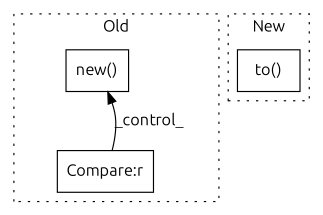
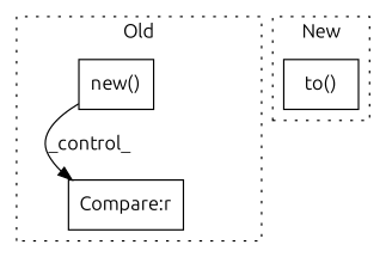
  digraph {
    fontname=Ubuntu
    node [a=75 shape=box fontname=Ubuntu]
    n1 [l=7 label="new()" s=597]
    n2 [a=40 l=23 label="Compare:r" s=542]
    n3 [l="18,1" label="to()" s="873,892"]
    subgraph cluster_1 {
      label=Old
      style=dotted
      n1
      n2
    }
    subgraph cluster_2 {
      label=New
      style=dotted
      n3
    }
-   n2 -> n1 [label=_control_ fontname=Ubuntu]
+   n1 -> n2 [label=_control_ fontname=Ubuntu]
  }
